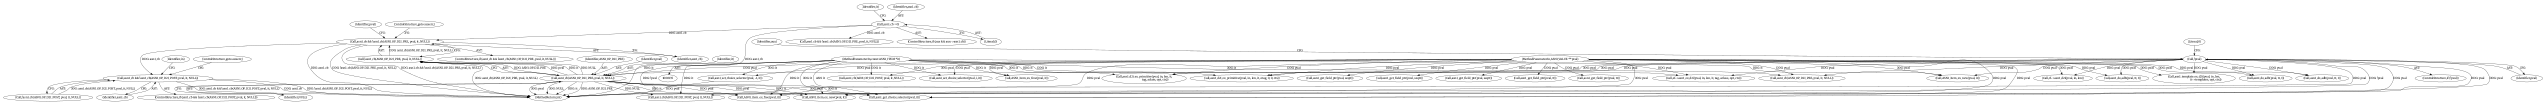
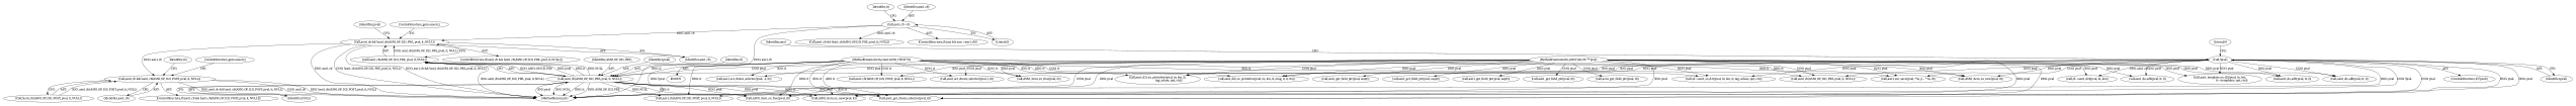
  digraph {
    fontname=Merriweather
    node [fontname=Merriweather]
    edge [fontname=Merriweather]
    n1 [label="(Call,asn1_cb && !asn1_cb(ASN1_OP_D2I_PRE, pval, it, NULL))"]
    n2 [label="(Call,!asn1_cb(ASN1_OP_D2I_PRE, pval, it, NULL))"]
    n3 [label="(Call,asn1_cb && !asn1_cb(ASN1_OP_D2I_POST, pval, it, NULL))"]
    n4 [label="(ControlStructure,if (asn1_cb && !asn1_cb(ASN1_OP_D2I_PRE, pval, it, NULL)))"]
    n5 [label="(MethodReturn,int)"]
    n6 [label="(Identifier,asn1_cb)"]
    n7 [label="(Call,asn1_cb(ASN1_OP_D2I_PRE, pval, it, NULL))"]
    n8 [label="(Call,!asn1_cb(ASN1_OP_D2I_POST, pval, it, NULL))"]
    n9 [label="(Identifier,asn1_cb)"]
    n10 [label="(ControlStructure,if (asn1_cb && !asn1_cb(ASN1_OP_D2I_POST, pval, it, NULL)))"]
    n11 [label="(Call,asn1_cb = 0)"]
    n12 [label="(Call,asn1_cb && !asn1_cb(ASN1_OP_D2I_PRE, pval, it, NULL))"]
    n13 [label="(ControlStructure,if (aux && aux->asn1_cb))"]
    n14 [label="(Literal,0)"]
    n15 [label="(Call,ASN1_item_ex_free(pval, it))"]
    n16 [label="(Call,ASN1_item_ex_new(pval, it))"]
    n17 [label="(Call,asn1_get_choice_selector(pval, it))"]
    n18 [label="(Identifier,NULL)"]
    n19 [label="(Call,asn1_cb(ASN1_OP_D2I_POST, pval, it, NULL))"]
    n20 [label="(Call,!pval)"]
    n21 [label="(Call,cf->asn1_d2i(pval, in, len))"]
    n22 [label="(Call,asn1_do_adb(pval, tt, 1))"]
    n23 [label="(Call,asn1_d2i_ex_primitive(pval, in, len, it,\n                                     tag, aclass, opt, ctx))"]
    n24 [label="(Call,asn1_d2i_ex_primitive(pval, in, len, it, otag, 0, 0, ctx))"]
    n25 [label="(Call,ef->asn1_ex_d2i(pval, in, len, it, tag, aclass, opt, ctx))"]
    n26 [label="(Call,asn1_cb(ASN1_OP_D2I_PRE, pval, it, NULL))"]
    n27 [label="(Call,asn1_template_ex_d2i(pval, in, len,\n                                        it->templates, opt, ctx))"]
+   n28 [label="(Call,asn1_enc_save(pval, *in, p - *in, it))"]
    n29 [label="(Call,asn1_do_adb(pval, tt, 1))"]
    n30 [label="(Identifier,pval)"]
    n31 [label="(ControlStructure,if (!pval))"]
    n32 [label="(Call,asn1_do_adb(pval, tt, 1))"]
    n33 [label="(Call,ASN1_item_ex_new(pval, it))"]
    n34 [label="(MethodParameterIn,ASN1_VALUE **pval)"]
    n35 [label="(Call,asn1_get_field_ptr(pval, seqtt))"]
    n36 [label="(Call,asn1_get_field_ptr(pval, seqtt))"]
    n37 [label="(Call,asn1_set_choice_selector(pval, i, it))"]
    n38 [label="(Call,asn1_get_field_ptr(pval, seqtt))"]
    n39 [label="(Call,asn1_get_field_ptr(pval, tt))"]
    n40 [label="(Call,ASN1_item_ex_free(pval, it))"]
    n41 [label="(Call,asn1_cb(ASN1_OP_D2I_POST, pval, it, NULL))"]
    n42 [label="(Call,asn1_set_choice_selector(pval, -1, it))"]
    n43 [label="(Call,asn1_get_field_ptr(pval, tt))"]
    n44 [label="(MethodParameterIn,const ASN1_ITEM *it)"]
    1000135
    n46 [label="(Literal,0)"]
    n47 [label="(Identifier,it)"]
    n48 [label="(Identifier,asn1_cb)"]
    n49 [label="(Identifier,ASN1_OP_D2I_PRE)"]
    n50 [label="(Identifier,aux)"]
    n51 [label="(ControlStructure,goto auxerr;)"]
    n52 [label="(Identifier,in)"]
    n53 [label="(Identifier,pval)"]
    n54 [label="(Identifier,it)"]
    n55 [label="(Identifier,pval)"]
    n56 [label="(ControlStructure,goto auxerr;)"]
    n1 -> n2 [label="CFG: "]
    n1 -> n3 [label="DDG: asn1_cb"]
    n1 -> n4 [label="AST: "]
    n1 -> n5 [label="DDG: asn1_cb"]
    n1 -> n5 [label="DDG: asn1_cb && !asn1_cb(ASN1_OP_D2I_PRE, pval, it, NULL)"]
    n1 -> n5 [label="DDG: !asn1_cb(ASN1_OP_D2I_PRE, pval, it, NULL)"]
    n1 -> n6 [label="CFG: "]
    n2 -> n1 [label="AST: "]
    n2 -> n1 [label="DDG: asn1_cb(ASN1_OP_D2I_PRE, pval, it, NULL)"]
    n2 -> n5 [label="DDG: asn1_cb(ASN1_OP_D2I_PRE, pval, it, NULL)"]
    n2 -> n7 [label="CFG: "]
    n3 -> n5 [label="DDG: asn1_cb && !asn1_cb(ASN1_OP_D2I_POST, pval, it, NULL)"]
    n3 -> n5 [label="DDG: asn1_cb"]
    n3 -> n5 [label="DDG: !asn1_cb(ASN1_OP_D2I_POST, pval, it, NULL)"]
    n3 -> n8 [label="CFG: "]
    n3 -> n9 [label="CFG: "]
    n3 -> n10 [label="AST: "]
    n6 -> n1 [label="AST: "]
    n7 -> n2 [label="AST: "]
    n7 -> n2 [label="DDG: ASN1_OP_D2I_PRE"]
    n7 -> n2 [label="DDG: pval"]
    n7 -> n2 [label="DDG: it"]
    n7 -> n2 [label="DDG: NULL"]
    n7 -> n5 [label="DDG: ASN1_OP_D2I_PRE"]
    n7 -> n5 [label="DDG: pval"]
    n7 -> n5 [label="DDG: NULL"]
    n7 -> n5 [label="DDG: it"]
    n7 -> n15 [label="DDG: pval"]
    n7 -> n15 [label="DDG: it"]
    n7 -> n16 [label="DDG: pval"]
    n7 -> n16 [label="DDG: it"]
    n7 -> n17 [label="DDG: pval"]
    n7 -> n17 [label="DDG: it"]
    n7 -> n18 [label="CFG: "]
    n7 -> n19 [label="DDG: NULL"]
    n8 -> n3 [label="AST: "]
    n8 -> n3 [label="DDG: asn1_cb(ASN1_OP_D2I_POST, pval, it, NULL)"]
    n9 -> n3 [label="AST: "]
    n11 -> n1 [label="DDG: asn1_cb"]
    n11 -> n5 [label="DDG: asn1_cb"]
    n11 -> n12 [label="DDG: asn1_cb"]
    n11 -> n13 [label="AST: "]
    n11 -> n14 [label="CFG: "]
    n14 -> n11 [label="AST: "]
    n18 -> n7 [label="AST: "]
    n20 -> n5 [label="DDG: pval"]
    n20 -> n5 [label="DDG: !pval"]
    n20 -> n7 [label="DDG: pval"]
    n20 -> n15 [label="DDG: pval"]
    n20 -> n16 [label="DDG: pval"]
    n20 -> n17 [label="DDG: pval"]
-   n20 -> n21 [label="DDG: pval"]
+   n20 -> n21 [label="DDG: asn1_cb"]
    n20 -> n22 [label="DDG: pval"]
    n20 -> n23 [label="DDG: pval"]
    n20 -> n24 [label="DDG: pval"]
    n20 -> n25 [label="DDG: pval"]
    n20 -> n26 [label="DDG: pval"]
    n20 -> n27 [label="DDG: pval"]
+   n20 -> n28 [label="DDG: pval"]
    n20 -> n29 [label="DDG: pval"]
    n20 -> n30 [label="CFG: "]
    n20 -> n31 [label="AST: "]
    n20 -> n32 [label="DDG: pval"]
    n20 -> n33 [label="DDG: pval"]
    n30 -> n20 [label="AST: "]
-   n42 -> n5 [label="DDG: pval"]
+   n34 -> n5 [label="DDG: pval"]
    n34 -> n7 [label="DDG: pval"]
    n34 -> n15 [label="DDG: pval"]
    n34 -> n16 [label="DDG: pval"]
    n34 -> n17 [label="DDG: pval"]
    n34 -> n19 [label="DDG: pval"]
    n34 -> n21 [label="DDG: pval"]
    n34 -> n22 [label="DDG: pval"]
    n34 -> n23 [label="DDG: pval"]
    n34 -> n24 [label="DDG: pval"]
    n34 -> n25 [label="DDG: pval"]
    n34 -> n26 [label="DDG: pval"]
    n34 -> n27 [label="DDG: pval"]
+   n34 -> n28 [label="DDG: pval"]
    n34 -> n29 [label="DDG: pval"]
    n34 -> n32 [label="DDG: pval"]
    n34 -> n33 [label="DDG: pval"]
    n34 -> n35 [label="DDG: pval"]
    n34 -> n36 [label="DDG: pval"]
    n34 -> n37 [label="DDG: pval"]
    n34 -> n38 [label="DDG: pval"]
    n34 -> n39 [label="DDG: pval"]
    n34 -> n40 [label="DDG: pval"]
    n34 -> n41 [label="DDG: pval"]
    n34 -> n42 [label="DDG: pval"]
    n34 -> n43 [label="DDG: pval"]
    n44 -> n5 [label="DDG: !pval"]
    n44 -> n7 [label="DDG: it"]
    n44 -> n15 [label="DDG: it"]
    n44 -> n16 [label="DDG: it"]
    n44 -> n17 [label="ASN: it"]
    n44 -> n19 [label="DDG: it"]
    n44 -> n23 [label="DDG: it"]
    n44 -> n24 [label="DDG: it"]
    n44 -> n25 [label="DDG: it"]
    n44 -> n26 [label="DDG: it"]
+   n44 -> n28 [label="DDG: it"]
    n44 -> n33 [label="DDG: it"]
    n44 -> n37 [label="DDG: it"]
    n44 -> n40 [label="DDG: it"]
    n44 -> n41 [label="DDG: it"]
    n44 -> n42 [label="DDG: it"]
    n44 -> 1000135 [label="AST: "]
    n46 -> n20 [label="CFG: "]
    n47 -> n11 [label="CFG: "]
    n48 -> n11 [label="AST: "]
    n49 -> n7 [label="AST: "]
    n50 -> n20 [label="CFG: "]
    n51 -> n3 [label="CFG: "]
    n52 -> n3 [label="CFG: "]
    n53 -> n7 [label="AST: "]
    n54 -> n7 [label="AST: "]
    n55 -> n1 [label="CFG: "]
    n56 -> n1 [label="CFG: "]
  }
